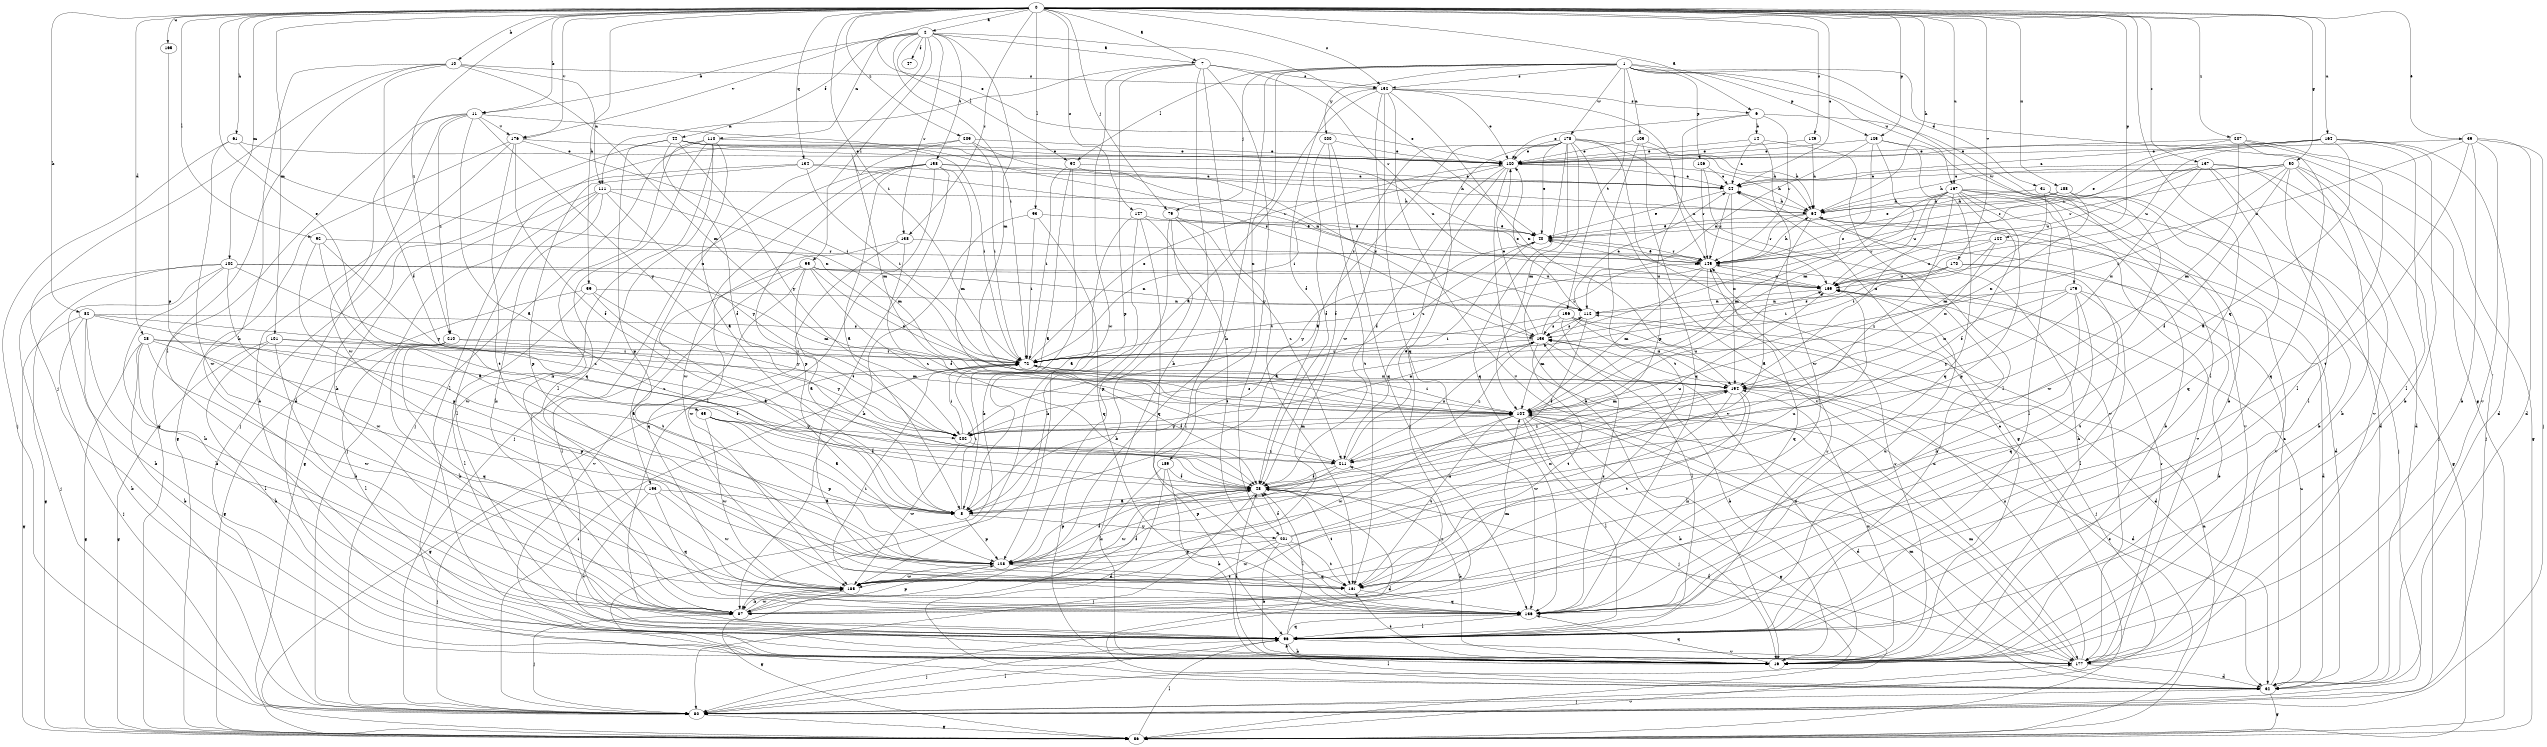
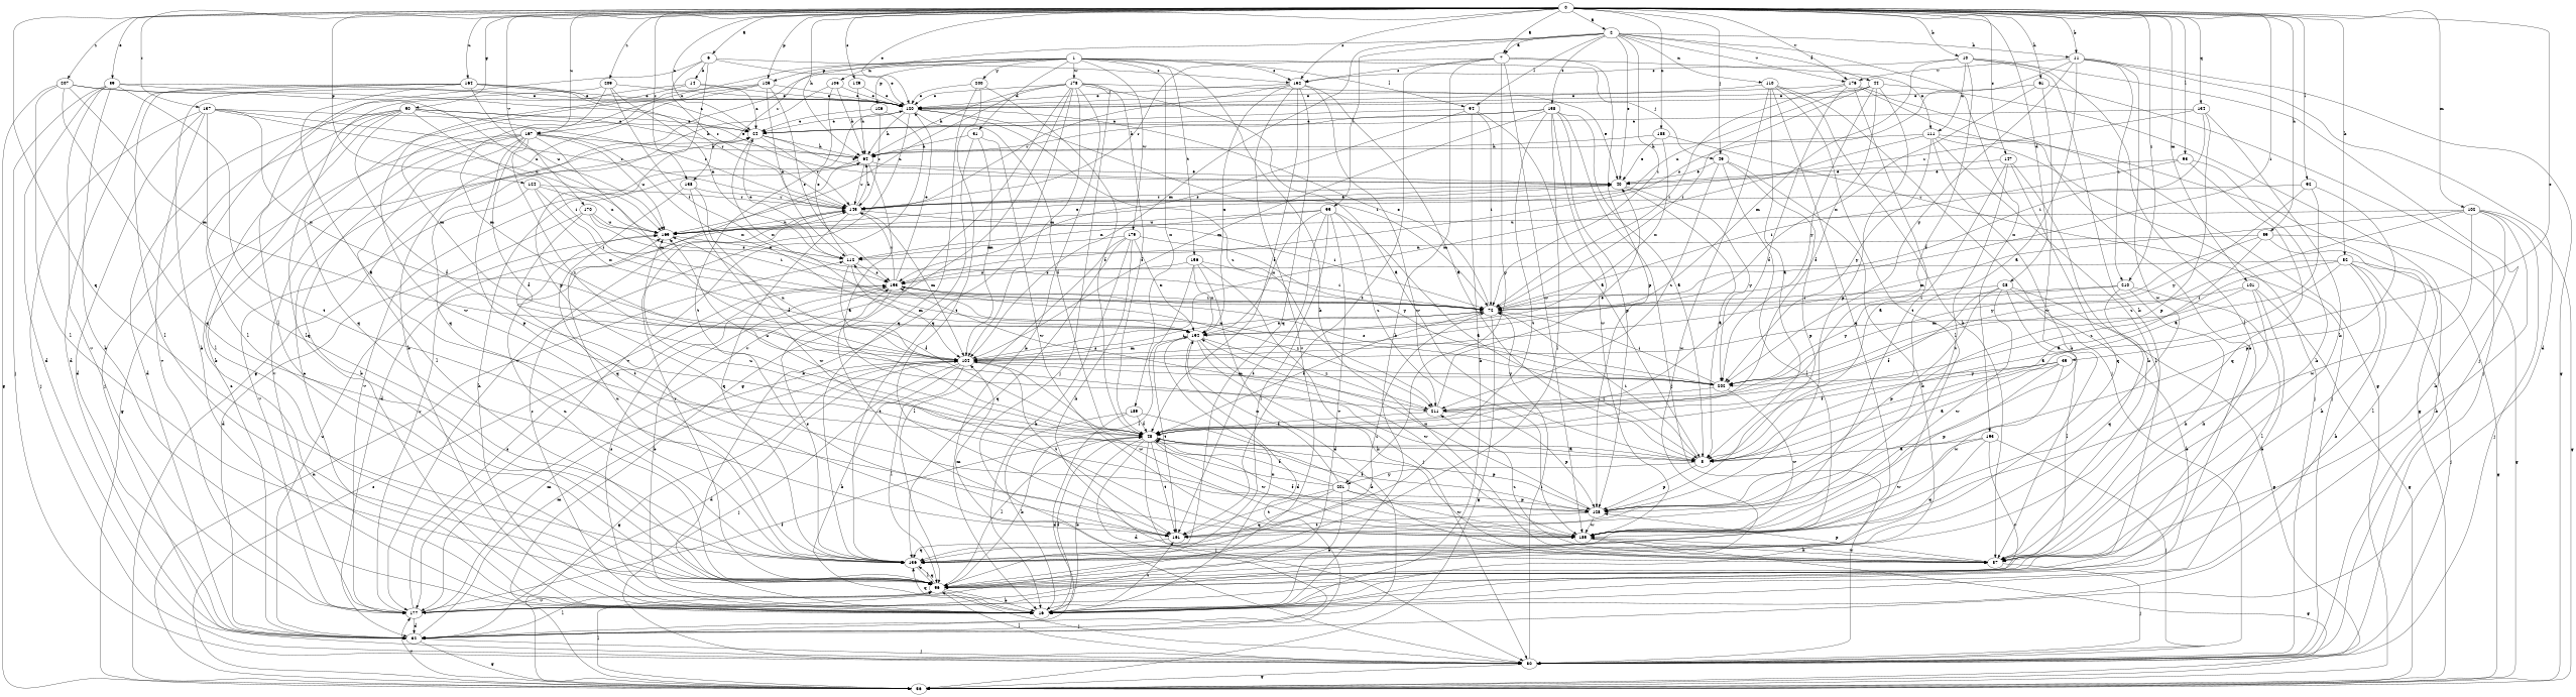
  strict digraph {
    0
    2
    6
    7
    10
    11
    24
    28
    35
    39
    50
    59
    61
    64
    72
-   79
+   79 [label=49]
    82
    92
    93
    101
    102
    120
    124
    125
    134
    136
    137
    138
    147
    149
    152
    164
-   165
    167
    170
    176
    188
    207
    209
    210
    94
    40
    44
-   47
    95
    104
    110
    158
    193
    14
    96
    128
    145
    16
    111
    161
    185
    201
    87
    48
    80
    56
    8
    32
    153
    202
    194
    169
    177
    112
    211
    1
    31
    105
    126
    156
    178
    179
    189
    200
    0 -> 2 [label=a]
    0 -> 6 [label=a]
    0 -> 7 [label=a]
    0 -> 10 [label=b]
    0 -> 11 [label=b]
    0 -> 24 [label=c]
    0 -> 28 [label=d]
    0 -> 35 [label=e]
    0 -> 39 [label=e]
    0 -> 50 [label=g]
    0 -> 59 [label=h]
    0 -> 61 [label=h]
    0 -> 64 [label=h]
    0 -> 72 [label=i]
    0 -> 79 [label=j]
    0 -> 82 [label=k]
    0 -> 92 [label=l]
    0 -> 93 [label=l]
    0 -> 101 [label=m]
    0 -> 102 [label=m]
    0 -> 120 [label=o]
    0 -> 124 [label=p]
    0 -> 125 [label=p]
    0 -> 134 [label=q]
    0 -> 136 [label=q]
    0 -> 137 [label=r]
    0 -> 138 [label=r]
    0 -> 147 [label=s]
    0 -> 149 [label=s]
    0 -> 152 [label=s]
    0 -> 164 [label=u]
-   0 -> 165 [label=u]
    0 -> 167 [label=u]
    0 -> 170 [label=v]
    0 -> 176 [label=v]
    0 -> 188 [label=x]
    0 -> 207 [label=z]
    0 -> 209 [label=z]
    0 -> 210 [label=z]
    2 -> 7 [label=a]
    2 -> 11 [label=b]
    2 -> 72 [label=i]
    2 -> 138 [label=r]
    2 -> 176 [label=v]
    2 -> 94 [label=l]
    2 -> 40 [label=e]
    2 -> 44 [label=f]
-   2 -> 47 [label=f]
    2 -> 95 [label=l]
    2 -> 104 [label=m]
    2 -> 110 [label=n]
    2 -> 158 [label=t]
    2 -> 193 [label=x]
    6 -> 120 [label=o]
-   152 -> 6 [label=s]
+   6 -> 152 [label=s]
    6 -> 14 [label=b]
    6 -> 96 [label=l]
    6 -> 128 [label=p]
    6 -> 145 [label=r]
    7 -> 152 [label=s]
    7 -> 128 [label=p]
    7 -> 145 [label=r]
    7 -> 16 [label=b]
    7 -> 111 [label=n]
    7 -> 161 [label=t]
    7 -> 185 [label=w]
    7 -> 201 [label=y]
    10 -> 152 [label=s]
    10 -> 104 [label=m]
    10 -> 96 [label=l]
    10 -> 111 [label=n]
    10 -> 87 [label=k]
    10 -> 48 [label=f]
    10 -> 80 [label=j]
    11 -> 176 [label=v]
    11 -> 210 [label=z]
    11 -> 185 [label=w]
    11 -> 56 [label=g]
    11 -> 8 [label=a]
    11 -> 32 [label=d]
    11 -> 153 [label=s]
    11 -> 202 [label=y]
    24 -> 64 [label=h]
    24 -> 40 [label=e]
    24 -> 145 [label=r]
    24 -> 194 [label=x]
    28 -> 72 [label=i]
    28 -> 96 [label=l]
    28 -> 128 [label=p]
    28 -> 16 [label=b]
    28 -> 185 [label=w]
    28 -> 48 [label=f]
    28 -> 56 [label=g]
    35 -> 128 [label=p]
    35 -> 185 [label=w]
    35 -> 48 [label=f]
    35 -> 8 [label=a]
    35 -> 202 [label=y]
    39 -> 120 [label=o]
    39 -> 16 [label=b]
    39 -> 161 [label=t]
    39 -> 80 [label=j]
    39 -> 32 [label=d]
    39 -> 169 [label=u]
    39 -> 177 [label=v]
    50 -> 24 [label=c]
    50 -> 64 [label=h]
    50 -> 72 [label=i]
    50 -> 96 [label=l]
    50 -> 145 [label=r]
    50 -> 16 [label=b]
    50 -> 48 [label=f]
    50 -> 80 [label=j]
    50 -> 32 [label=d]
    59 -> 96 [label=l]
    59 -> 56 [label=g]
    59 -> 8 [label=a]
    59 -> 202 [label=y]
    59 -> 112 [label=n]
    61 -> 120 [label=o]
    61 -> 185 [label=w]
    61 -> 80 [label=j]
    61 -> 194 [label=x]
    64 -> 40 [label=e]
    64 -> 145 [label=r]
    64 -> 8 [label=a]
    64 -> 32 [label=d]
    64 -> 177 [label=v]
    72 -> 120 [label=o]
    72 -> 48 [label=f]
    72 -> 56 [label=g]
    72 -> 194 [label=x]
    79 -> 40 [label=e]
    79 -> 96 [label=l]
    79 -> 128 [label=p]
    79 -> 16 [label=b]
    79 -> 211 [label=z]
    82 -> 16 [label=b]
    82 -> 87 [label=k]
    82 -> 80 [label=j]
    82 -> 56 [label=g]
    82 -> 8 [label=a]
    82 -> 153 [label=s]
    82 -> 211 [label=z]
    92 -> 128 [label=p]
    92 -> 145 [label=r]
    92 -> 8 [label=a]
    92 -> 202 [label=y]
    93 -> 72 [label=i]
    93 -> 136 [label=q]
    93 -> 40 [label=e]
    93 -> 87 [label=k]
    101 -> 72 [label=i]
    101 -> 104 [label=m]
    101 -> 16 [label=b]
    101 -> 87 [label=k]
    101 -> 56 [label=g]
    102 -> 104 [label=m]
    102 -> 16 [label=b]
    102 -> 185 [label=w]
    102 -> 87 [label=k]
    102 -> 80 [label=j]
    102 -> 56 [label=g]
    102 -> 169 [label=u]
    102 -> 211 [label=z]
    120 -> 24 [label=c]
    120 -> 64 [label=h]
    120 -> 72 [label=i]
    120 -> 48 [label=f]
    120 -> 177 [label=v]
    120 -> 211 [label=z]
    124 -> 72 [label=i]
    124 -> 145 [label=r]
    124 -> 194 [label=x]
    124 -> 169 [label=u]
    124 -> 177 [label=v]
    125 -> 120 [label=o]
    125 -> 136 [label=q]
    125 -> 104 [label=m]
    125 -> 16 [label=b]
    125 -> 153 [label=s]
    125 -> 112 [label=n]
    134 -> 24 [label=c]
    134 -> 72 [label=i]
    134 -> 128 [label=p]
    134 -> 145 [label=r]
    134 -> 87 [label=k]
    136 -> 72 [label=i]
    136 -> 96 [label=l]
    136 -> 153 [label=s]
    136 -> 169 [label=u]
    137 -> 24 [label=c]
    137 -> 136 [label=q]
    137 -> 145 [label=r]
    137 -> 80 [label=j]
    137 -> 32 [label=d]
    137 -> 194 [label=x]
    137 -> 169 [label=u]
    137 -> 177 [label=v]
    138 -> 136 [label=q]
    138 -> 145 [label=r]
    138 -> 185 [label=w]
    138 -> 48 [label=f]
    147 -> 136 [label=q]
    147 -> 40 [label=e]
    147 -> 161 [label=t]
    147 -> 87 [label=k]
    147 -> 8 [label=a]
    149 -> 64 [label=h]
    149 -> 120 [label=o]
    152 -> 120 [label=o]
    152 -> 136 [label=q]
    152 -> 145 [label=r]
    152 -> 185 [label=w]
    152 -> 48 [label=f]
    152 -> 8 [label=a]
    152 -> 194 [label=x]
    152 -> 177 [label=v]
    164 -> 24 [label=c]
    164 -> 120 [label=o]
    164 -> 96 [label=l]
    164 -> 145 [label=r]
    164 -> 16 [label=b]
    164 -> 8 [label=a]
    164 -> 32 [label=d]
    164 -> 169 [label=u]
-   165 -> 128 [label=p]
    167 -> 64 [label=h]
    167 -> 104 [label=m]
    167 -> 96 [label=l]
    167 -> 128 [label=p]
    167 -> 16 [label=b]
    167 -> 48 [label=f]
    167 -> 56 [label=g]
    167 -> 194 [label=x]
    167 -> 169 [label=u]
    167 -> 177 [label=v]
    167 -> 211 [label=z]
    170 -> 72 [label=i]
    170 -> 161 [label=t]
    170 -> 32 [label=d]
    170 -> 153 [label=s]
    170 -> 169 [label=u]
    176 -> 72 [label=i]
    176 -> 120 [label=o]
    176 -> 16 [label=b]
    176 -> 161 [label=t]
    176 -> 48 [label=f]
    176 -> 56 [label=g]
    188 -> 64 [label=h]
    188 -> 40 [label=e]
    188 -> 80 [label=j]
    188 -> 194 [label=x]
    207 -> 120 [label=o]
    207 -> 136 [label=q]
    207 -> 40 [label=e]
    207 -> 104 [label=m]
    207 -> 96 [label=l]
    207 -> 56 [label=g]
    209 -> 72 [label=i]
    209 -> 120 [label=o]
    209 -> 104 [label=m]
    209 -> 96 [label=l]
    209 -> 112 [label=n]
    210 -> 72 [label=i]
    210 -> 136 [label=q]
    210 -> 96 [label=l]
    210 -> 87 [label=k]
    210 -> 202 [label=y]
    94 -> 24 [label=c]
    94 -> 72 [label=i]
    94 -> 16 [label=b]
    94 -> 8 [label=a]
    94 -> 153 [label=s]
    40 -> 145 [label=r]
    40 -> 8 [label=a]
    40 -> 202 [label=y]
    44 -> 72 [label=i]
    44 -> 120 [label=o]
    44 -> 128 [label=p]
    44 -> 48 [label=f]
    44 -> 80 [label=j]
    44 -> 202 [label=y]
    44 -> 169 [label=u]
    95 -> 96 [label=l]
    95 -> 161 [label=t]
    95 -> 8 [label=a]
    95 -> 194 [label=x]
    95 -> 169 [label=u]
    95 -> 177 [label=v]
    95 -> 112 [label=n]
    95 -> 211 [label=z]
    104 -> 72 [label=i]
    104 -> 96 [label=l]
    104 -> 16 [label=b]
    104 -> 161 [label=t]
    104 -> 185 [label=w]
    104 -> 80 [label=j]
    104 -> 56 [label=g]
    104 -> 32 [label=d]
    104 -> 202 [label=y]
    104 -> 169 [label=u]
    110 -> 120 [label=o]
    110 -> 136 [label=q]
    110 -> 96 [label=l]
    110 -> 87 [label=k]
    110 -> 80 [label=j]
    110 -> 8 [label=a]
    110 -> 177 [label=w]
    158 -> 24 [label=c]
    158 -> 64 [label=h]
    158 -> 104 [label=m]
    158 -> 96 [label=l]
    158 -> 128 [label=p]
    158 -> 161 [label=t]
    158 -> 185 [label=w]
    158 -> 80 [label=j]
    158 -> 8 [label=a]
    193 -> 136 [label=q]
    193 -> 185 [label=w]
    193 -> 80 [label=j]
    193 -> 8 [label=a]
    193 -> 177 [label=v]
    14 -> 24 [label=c]
    14 -> 120 [label=o]
    14 -> 96 [label=l]
    14 -> 185 [label=w]
    96 -> 136 [label=q]
    96 -> 145 [label=r]
    96 -> 16 [label=b]
    96 -> 48 [label=l]
    96 -> 80 [label=j]
    96 -> 169 [label=u]
    96 -> 177 [label=v]
    128 -> 161 [label=t]
    128 -> 185 [label=w]
    128 -> 48 [label=f]
    128 -> 194 [label=x]
    145 -> 64 [label=h]
    145 -> 72 [label=i]
    145 -> 136 [label=q]
    145 -> 40 [label=e]
    145 -> 104 [label=m]
    145 -> 169 [label=u]
    16 -> 24 [label=c]
    16 -> 64 [label=h]
    16 -> 136 [label=q]
    16 -> 145 [label=r]
    16 -> 161 [label=t]
    16 -> 48 [label=f]
    16 -> 153 [label=s]
    16 -> 194 [label=x]
    111 -> 64 [label=h]
    111 -> 104 [label=m]
    111 -> 96 [label=l]
    111 -> 87 [label=k]
    111 -> 80 [label=j]
    111 -> 56 [label=g]
    111 -> 202 [label=y]
    161 -> 136 [label=q]
    185 -> 87 [label=k]
    185 -> 48 [label=f]
    185 -> 56 [label=g]
    201 -> 136 [label=q]
    201 -> 128 [label=p]
    201 -> 16 [label=b]
    201 -> 161 [label=t]
    201 -> 185 [label=w]
    201 -> 48 [label=f]
    201 -> 194 [label=x]
    201 -> 169 [label=u]
    87 -> 104 [label=m]
    87 -> 128 [label=p]
    87 -> 185 [label=w]
    87 -> 80 [label=j]
    87 -> 211 [label=z]
    48 -> 128 [label=p]
    48 -> 16 [label=b]
    48 -> 161 [label=t]
    48 -> 185 [label=w]
    48 -> 80 [label=j]
    48 -> 8 [label=a]
    48 -> 32 [label=d]
    48 -> 169 [label=u]
    80 -> 72 [label=i]
    80 -> 96 [label=l]
    80 -> 56 [label=g]
    56 -> 96 [label=l]
    56 -> 153 [label=s]
    56 -> 177 [label=v]
    56 -> 112 [label=n]
    8 -> 72 [label=i]
    8 -> 128 [label=p]
    8 -> 201 [label=y]
    32 -> 24 [label=c]
    32 -> 104 [label=m]
    32 -> 96 [label=l]
    32 -> 80 [label=j]
    32 -> 56 [label=g]
    32 -> 169 [label=u]
    153 -> 72 [label=i]
    153 -> 120 [label=o]
    153 -> 145 [label=r]
    153 -> 16 [label=b]
    153 -> 161 [label=t]
    153 -> 211 [label=z]
    202 -> 72 [label=i]
    202 -> 104 [label=m]
    202 -> 185 [label=w]
    202 -> 153 [label=s]
    202 -> 112 [label=n]
    202 -> 211 [label=z]
    194 -> 104 [label=m]
    194 -> 161 [label=t]
    194 -> 185 [label=w]
    194 -> 87 [label=k]
    194 -> 32 [label=d]
    194 -> 211 [label=z]
    169 -> 40 [label=e]
    169 -> 112 [label=n]
    177 -> 104 [label=m]
    177 -> 145 [label=r]
    177 -> 48 [label=f]
    177 -> 32 [label=d]
    177 -> 153 [label=s]
    112 -> 24 [label=c]
    112 -> 120 [label=o]
    112 -> 104 [label=m]
    112 -> 48 [label=f]
    112 -> 153 [label=s]
    211 -> 40 [label=e]
    211 -> 128 [label=p]
    211 -> 48 [label=f]
    211 -> 153 [label=s]
    1 -> 79 [label=j]
    1 -> 125 [label=p]
    1 -> 152 [label=s]
    1 -> 167 [label=u]
    1 -> 94 [label=l]
    1 -> 87 [label=k]
    1 -> 56 [label=g]
    1 -> 31 [label=d]
    1 -> 105 [label=n]
    1 -> 126 [label=p]
    1 -> 156 [label=t]
    1 -> 178 [label=w]
    1 -> 179 [label=w]
    1 -> 189 [label=x]
    1 -> 200 [label=y]
    31 -> 64 [label=h]
    31 -> 104 [label=m]
    31 -> 16 [label=b]
    31 -> 185 [label=w]
    105 -> 64 [label=h]
    105 -> 120 [label=o]
    105 -> 136 [label=q]
    105 -> 161 [label=t]
    126 -> 24 [label=c]
    126 -> 145 [label=r]
    126 -> 177 [label=v]
    156 -> 72 [label=i]
    156 -> 96 [label=l]
    156 -> 80 [label=j]
    156 -> 32 [label=d]
    156 -> 153 [label=s]
    156 -> 194 [label=x]
    178 -> 64 [label=h]
    178 -> 120 [label=o]
    178 -> 136 [label=q]
    178 -> 40 [label=e]
    178 -> 104 [label=m]
    178 -> 16 [label=b]
    178 -> 48 [label=f]
    178 -> 80 [label=j]
    178 -> 56 [label=g]
    178 -> 8 [label=a]
    178 -> 169 [label=u]
    178 -> 177 [label=v]
    179 -> 136 [label=q]
    179 -> 96 [label=l]
    179 -> 16 [label=b]
    179 -> 87 [label=k]
    179 -> 202 [label=y]
    179 -> 194 [label=x]
    179 -> 112 [label=n]
    189 -> 16 [label=b]
    189 -> 87 [label=k]
    189 -> 48 [label=f]
    189 -> 32 [label=d]
    200 -> 120 [label=o]
    200 -> 136 [label=q]
    200 -> 161 [label=t]
    200 -> 48 [label=f]
  }
